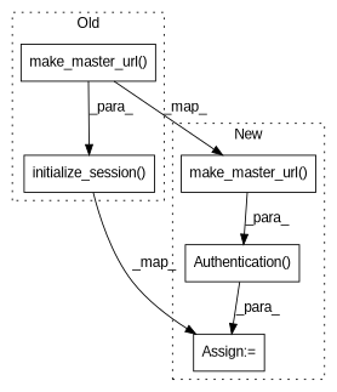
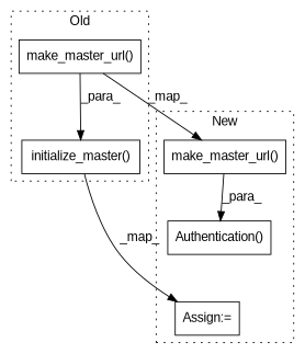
  digraph {
    fontname="Liberation Sans"
    node [a=75 fontname="Liberation Sans" l=22 shape=box]
    edge [fontname="Liberation Sans"]
    n1 [label="make_master_url()" s=3116]
-   n2 [l="24,18" label="initialize_session()" s="3092,3138"]
+   n2 [l="24,18" label="initialize_master()" s="3092,3138"]
    n3 [label="make_master_url()" s=3177]
    n4 [a=68 l=3 label="Assign:=" s=3144]
    n5 [l="30,18" label="Authentication()" s="3147,3199"]
    subgraph cluster_1 {
      label=Old
      style=dotted
      n1
      n2
    }
    subgraph cluster_2 {
      label=New
      style=dotted
      n3
      n4
      n5
    }
    n1 -> n2 [label=_para_]
    n1 -> n3 [label=_map_]
    n2 -> n4 [label=_map_]
    n3 -> n5 [label=_para_]
-   n5 -> n4 [label=_para_]
  }
